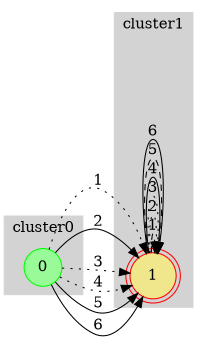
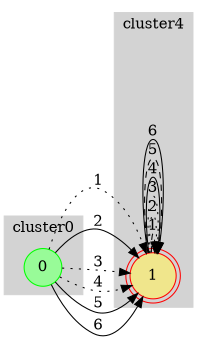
  digraph {
    rankdir=LR
    fontname="DejaVu Serif"
    node [style=filled fontname="DejaVu Serif"]
    edge [style=dotted fontname="DejaVu Serif"]
    1 [color=red shape=doublecircle fillcolor=khaki]
    0 [color=green shape=circle fillcolor=palegreen]
    subgraph cluster_1 {
      color=lightgrey
-     label=cluster1
+     label=cluster4
      style=filled
      1
    }
    subgraph cluster_2 {
      color=lightgrey
      label=cluster0
      style=filled
      0
    }
    1 -> 1 [label=1 style=dashed]
    1 -> 1 [label=2]
    1 -> 1 [label=3]
    1 -> 1 [label=4 style=solid]
    1 -> 1 [label=5 style=dashed]
    1 -> 1 [label=6 style=solid]
    0 -> 1 [label=1]
    0 -> 1 [label=2 style=solid]
    0 -> 1 [label=3]
    0 -> 1 [label=4]
    0 -> 1 [label=5 style=solid]
    0 -> 1 [label=6 style=solid]
  }
